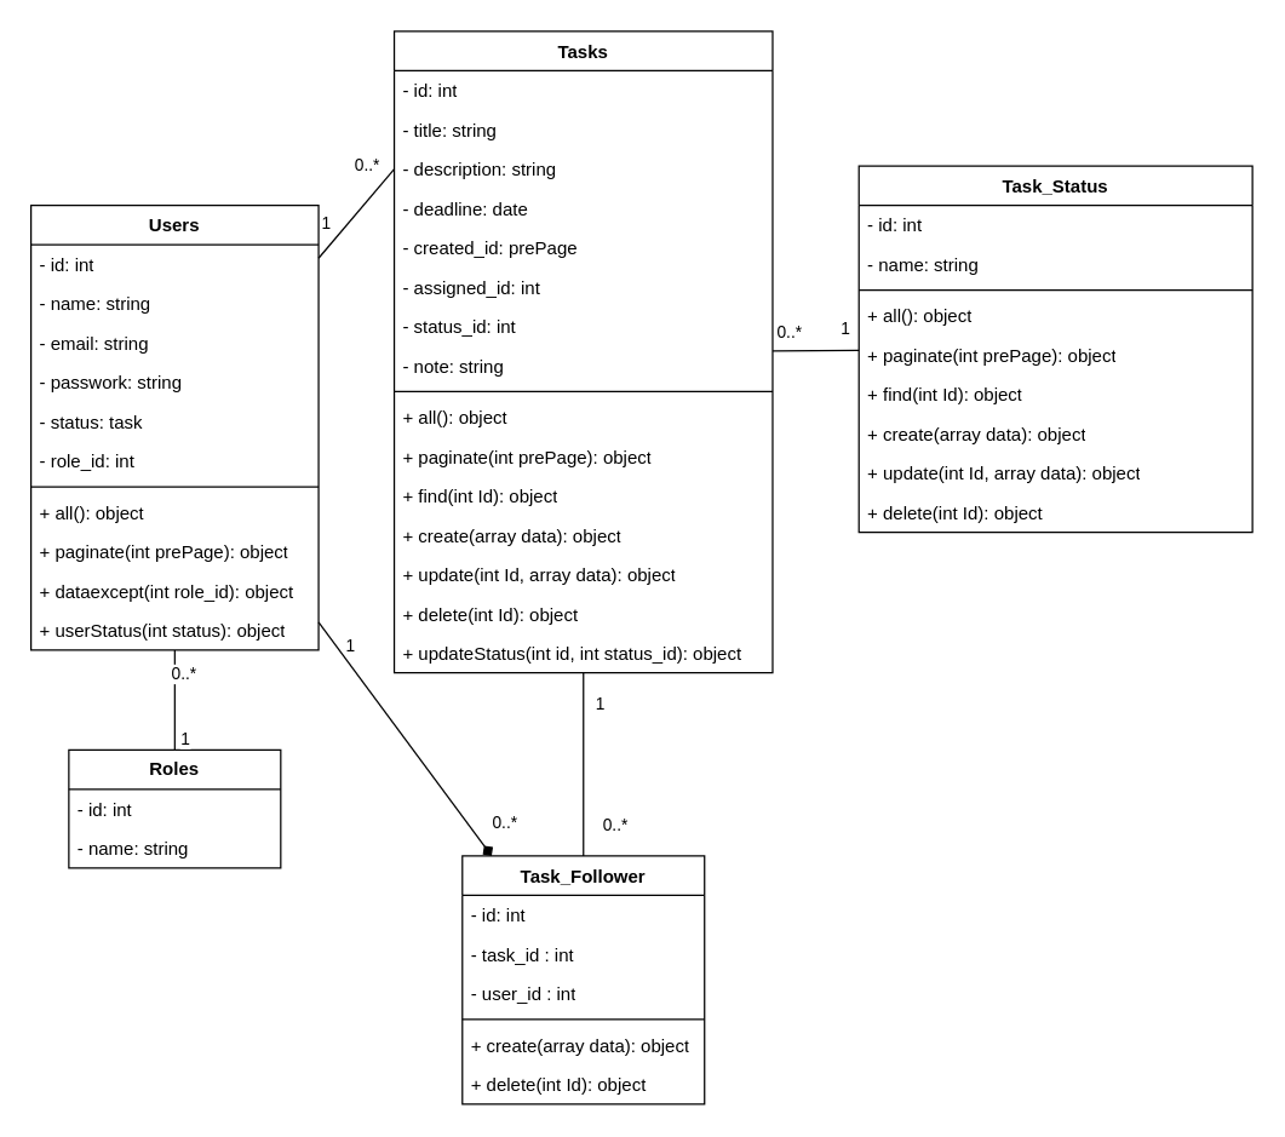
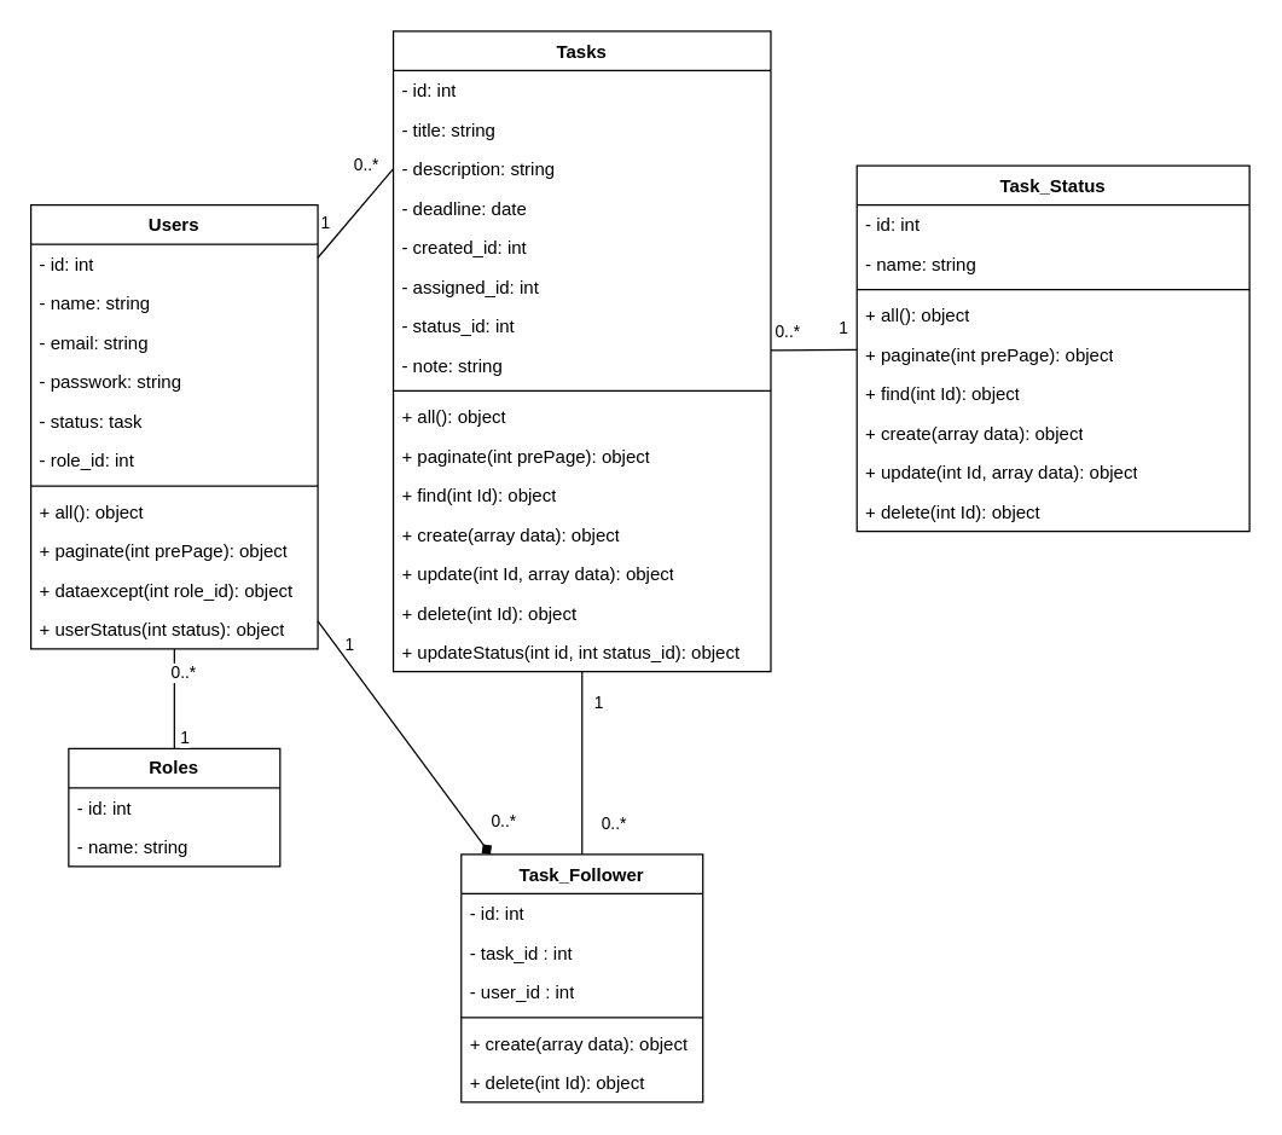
  <mxCell id="0" />
  <mxCell id="1" parent="0" />
  <mxCell id="2" value="" style="endArrow=none;html=1;rounded=0;entryX=0;entryY=0.5;entryDx=0;entryDy=0;" parent="1" source="20" target="35" edge="1"><mxGeometry width="50" height="50" relative="1" as="geometry"><mxPoint x="320" y="-15" as="sourcePoint" /><mxPoint x="370" y="-65" as="targetPoint" /></mxGeometry></mxCell>
  <mxCell id="3" value="0..*" style="edgeLabel;html=1;align=center;verticalAlign=middle;resizable=0;points=[];" parent="2" vertex="1" connectable="0"><mxGeometry x="0.81" y="1" relative="1" as="geometry"><mxPoint x="-13" y="-7" as="offset" /></mxGeometry></mxCell>
  <mxCell id="4" value="1" style="edgeLabel;html=1;align=center;verticalAlign=middle;resizable=0;points=[];" parent="2" vertex="1" connectable="0"><mxGeometry x="-0.812" relative="1" as="geometry"><mxPoint y="-18" as="offset" /></mxGeometry></mxCell>
  <mxCell id="5" value="" style="endArrow=none;html=1;rounded=0;" parent="1" source="49" target="32" edge="1"><mxGeometry width="50" height="50" relative="1" as="geometry"><mxPoint x="530" y="107" as="sourcePoint" /><mxPoint x="470" y="110.9" as="targetPoint" /></mxGeometry></mxCell>
  <mxCell id="6" value="0..*" style="edgeLabel;html=1;align=center;verticalAlign=middle;resizable=0;points=[];" parent="5" vertex="1" connectable="0"><mxGeometry x="0.76" y="1" relative="1" as="geometry"><mxPoint x="3" y="-14" as="offset" /></mxGeometry></mxCell>
  <mxCell id="7" value="1" style="edgeLabel;html=1;align=center;verticalAlign=middle;resizable=0;points=[];" parent="5" vertex="1" connectable="0"><mxGeometry x="-0.653" y="1" relative="1" as="geometry"><mxPoint y="-15" as="offset" /></mxGeometry></mxCell>
  <mxCell id="8" value="" style="endArrow=diamond;html=1;rounded=0;" parent="1" source="20" target="59" edge="1"><mxGeometry width="50" height="50" relative="1" as="geometry"><mxPoint x="220" y="395" as="sourcePoint" /><mxPoint x="485" y="528.6" as="targetPoint" /></mxGeometry></mxCell>
  <mxCell id="9" value="0..*" style="edgeLabel;html=1;align=center;verticalAlign=middle;resizable=0;points=[];" parent="8" vertex="1" connectable="0"><mxGeometry x="0.876" relative="1" as="geometry"><mxPoint x="15" y="-13" as="offset" /></mxGeometry></mxCell>
  <mxCell id="10" value="1" style="edgeLabel;html=1;align=center;verticalAlign=middle;resizable=0;points=[];" parent="8" vertex="1" connectable="0"><mxGeometry x="-0.944" y="-2" relative="1" as="geometry"><mxPoint x="19" y="10" as="offset" /></mxGeometry></mxCell>
  <mxCell id="11" value="" style="endArrow=none;html=1;rounded=0;" parent="1" source="32" target="59" edge="1"><mxGeometry width="50" height="50" relative="1" as="geometry"><mxPoint x="425" y="435" as="sourcePoint" /><mxPoint x="485" y="478.2" as="targetPoint" /></mxGeometry></mxCell>
  <mxCell id="12" value="1" style="edgeLabel;html=1;align=center;verticalAlign=middle;resizable=0;points=[];" parent="11" vertex="1" connectable="0"><mxGeometry x="-0.742" y="-1" relative="1" as="geometry"><mxPoint x="11" y="4" as="offset" /></mxGeometry></mxCell>
  <mxCell id="13" value="0..*" style="edgeLabel;html=1;align=center;verticalAlign=middle;resizable=0;points=[];" parent="11" vertex="1" connectable="0"><mxGeometry x="0.619" y="-2" relative="1" as="geometry"><mxPoint x="22" y="2" as="offset" /></mxGeometry></mxCell>
  <mxCell id="14" value="&lt;b&gt;Roles&lt;/b&gt;" style="swimlane;fontStyle=0;childLayout=stackLayout;horizontal=1;startSize=26;fillColor=none;horizontalStack=0;resizeParent=1;resizeParentMax=0;resizeLast=0;collapsible=1;marginBottom=0;whiteSpace=wrap;html=1;" parent="1" vertex="1"><mxGeometry x="45" y="495" width="140" height="78" as="geometry" /></mxCell>
  <mxCell id="15" value="- id: int" style="text;strokeColor=none;fillColor=none;align=left;verticalAlign=top;spacingLeft=4;spacingRight=4;overflow=hidden;rotatable=0;points=[[0,0.5],[1,0.5]];portConstraint=eastwest;whiteSpace=wrap;html=1;" parent="14" vertex="1"><mxGeometry y="26" width="140" height="26" as="geometry" /></mxCell>
  <mxCell id="16" value="- name: string" style="text;strokeColor=none;fillColor=none;align=left;verticalAlign=top;spacingLeft=4;spacingRight=4;overflow=hidden;rotatable=0;points=[[0,0.5],[1,0.5]];portConstraint=eastwest;whiteSpace=wrap;html=1;" parent="14" vertex="1"><mxGeometry y="52" width="140" height="26" as="geometry" /></mxCell>
  <mxCell id="17" value="" style="endArrow=none;html=1;rounded=0;" parent="1" source="20" target="14" edge="1"><mxGeometry width="50" height="50" relative="1" as="geometry"><mxPoint x="80" y="419.333" as="sourcePoint" /><mxPoint x="240" y="321" as="targetPoint" /></mxGeometry></mxCell>
  <mxCell id="18" value="0..*" style="edgeLabel;html=1;align=center;verticalAlign=middle;resizable=0;points=[];" parent="17" vertex="1" connectable="0"><mxGeometry x="-0.839" relative="1" as="geometry"><mxPoint x="5" y="10" as="offset" /></mxGeometry></mxCell>
  <mxCell id="19" value="1" style="edgeLabel;html=1;align=center;verticalAlign=middle;resizable=0;points=[];" parent="17" vertex="1" connectable="0"><mxGeometry x="0.52" y="-1" relative="1" as="geometry"><mxPoint x="7" y="8" as="offset" /></mxGeometry></mxCell>
  <mxCell id="20" value="Users" style="swimlane;fontStyle=1;align=center;verticalAlign=top;childLayout=stackLayout;horizontal=1;startSize=26;horizontalStack=0;resizeParent=1;resizeParentMax=0;resizeLast=0;collapsible=1;marginBottom=0;whiteSpace=wrap;html=1;" vertex="1" parent="1"><mxGeometry x="20" y="135" width="190" height="294" as="geometry" /></mxCell>
  <mxCell id="21" value="- id: int" style="text;strokeColor=none;fillColor=none;align=left;verticalAlign=top;spacingLeft=4;spacingRight=4;overflow=hidden;rotatable=0;points=[[0,0.5],[1,0.5]];portConstraint=eastwest;whiteSpace=wrap;html=1;" parent="20" vertex="1"><mxGeometry y="26" width="190" height="26" as="geometry" /></mxCell>
  <mxCell id="22" value="- name: string" style="text;strokeColor=none;fillColor=none;align=left;verticalAlign=top;spacingLeft=4;spacingRight=4;overflow=hidden;rotatable=0;points=[[0,0.5],[1,0.5]];portConstraint=eastwest;whiteSpace=wrap;html=1;" parent="20" vertex="1"><mxGeometry y="52" width="190" height="26" as="geometry" /></mxCell>
  <mxCell id="23" value="- email: string" style="text;strokeColor=none;fillColor=none;align=left;verticalAlign=top;spacingLeft=4;spacingRight=4;overflow=hidden;rotatable=0;points=[[0,0.5],[1,0.5]];portConstraint=eastwest;whiteSpace=wrap;html=1;" parent="20" vertex="1"><mxGeometry y="78" width="190" height="26" as="geometry" /></mxCell>
  <mxCell id="24" value="- passwork: string&amp;nbsp;" style="text;strokeColor=none;fillColor=none;align=left;verticalAlign=top;spacingLeft=4;spacingRight=4;overflow=hidden;rotatable=0;points=[[0,0.5],[1,0.5]];portConstraint=eastwest;whiteSpace=wrap;html=1;" parent="20" vertex="1"><mxGeometry y="104" width="190" height="26" as="geometry" /></mxCell>
  <mxCell id="25" value="- status: task&amp;nbsp;" style="text;strokeColor=none;fillColor=none;align=left;verticalAlign=top;spacingLeft=4;spacingRight=4;overflow=hidden;rotatable=0;points=[[0,0.5],[1,0.5]];portConstraint=eastwest;whiteSpace=wrap;html=1;" parent="20" vertex="1"><mxGeometry y="130" width="190" height="26" as="geometry" /></mxCell>
  <mxCell id="26" value="- role_id: int&amp;nbsp;" style="text;strokeColor=none;fillColor=none;align=left;verticalAlign=top;spacingLeft=4;spacingRight=4;overflow=hidden;rotatable=0;points=[[0,0.5],[1,0.5]];portConstraint=eastwest;whiteSpace=wrap;html=1;" parent="20" vertex="1"><mxGeometry y="156" width="190" height="26" as="geometry" /></mxCell>
  <mxCell id="27" value="" style="line;strokeWidth=1;fillColor=none;align=left;verticalAlign=middle;spacingTop=-1;spacingLeft=3;spacingRight=3;rotatable=0;labelPosition=right;points=[];portConstraint=eastwest;strokeColor=inherit;" vertex="1" parent="20"><mxGeometry y="182" width="190" height="8" as="geometry" /></mxCell>
  <mxCell id="28" value="+ all(): object" style="text;strokeColor=none;fillColor=none;align=left;verticalAlign=top;spacingLeft=4;spacingRight=4;overflow=hidden;rotatable=0;points=[[0,0.5],[1,0.5]];portConstraint=eastwest;whiteSpace=wrap;html=1;" vertex="1" parent="20"><mxGeometry y="190" width="190" height="26" as="geometry" /></mxCell>
  <mxCell id="29" value="+ paginate(int prePage): object" style="text;strokeColor=none;fillColor=none;align=left;verticalAlign=top;spacingLeft=4;spacingRight=4;overflow=hidden;rotatable=0;points=[[0,0.5],[1,0.5]];portConstraint=eastwest;whiteSpace=wrap;html=1;" vertex="1" parent="20"><mxGeometry y="216" width="190" height="26" as="geometry" /></mxCell>
  <mxCell id="30" value="+ dataexcept(int role_id): object" style="text;strokeColor=none;fillColor=none;align=left;verticalAlign=top;spacingLeft=4;spacingRight=4;overflow=hidden;rotatable=0;points=[[0,0.5],[1,0.5]];portConstraint=eastwest;whiteSpace=wrap;html=1;" vertex="1" parent="20"><mxGeometry y="242" width="190" height="26" as="geometry" /></mxCell>
  <mxCell id="31" value="+ userStatus(int status): object" style="text;strokeColor=none;fillColor=none;align=left;verticalAlign=top;spacingLeft=4;spacingRight=4;overflow=hidden;rotatable=0;points=[[0,0.5],[1,0.5]];portConstraint=eastwest;whiteSpace=wrap;html=1;" vertex="1" parent="20"><mxGeometry y="268" width="190" height="26" as="geometry" /></mxCell>
  <mxCell id="32" value="Tasks" style="swimlane;fontStyle=1;align=center;verticalAlign=top;childLayout=stackLayout;horizontal=1;startSize=26;horizontalStack=0;resizeParent=1;resizeParentMax=0;resizeLast=0;collapsible=1;marginBottom=0;whiteSpace=wrap;html=1;" vertex="1" parent="1"><mxGeometry x="260" y="20" width="250" height="424" as="geometry" /></mxCell>
  <mxCell id="33" value="- id: int" style="text;strokeColor=none;fillColor=none;align=left;verticalAlign=top;spacingLeft=4;spacingRight=4;overflow=hidden;rotatable=0;points=[[0,0.5],[1,0.5]];portConstraint=eastwest;whiteSpace=wrap;html=1;" parent="32" vertex="1"><mxGeometry y="26" width="250" height="26" as="geometry" /></mxCell>
  <mxCell id="34" value="- title: string" style="text;strokeColor=none;fillColor=none;align=left;verticalAlign=top;spacingLeft=4;spacingRight=4;overflow=hidden;rotatable=0;points=[[0,0.5],[1,0.5]];portConstraint=eastwest;whiteSpace=wrap;html=1;" parent="32" vertex="1"><mxGeometry y="52" width="250" height="26" as="geometry" /></mxCell>
  <mxCell id="35" value="- description: string" style="text;strokeColor=none;fillColor=none;align=left;verticalAlign=top;spacingLeft=4;spacingRight=4;overflow=hidden;rotatable=0;points=[[0,0.5],[1,0.5]];portConstraint=eastwest;whiteSpace=wrap;html=1;" parent="32" vertex="1"><mxGeometry y="78" width="250" height="26" as="geometry" /></mxCell>
  <mxCell id="36" value="- deadline: date" style="text;strokeColor=none;fillColor=none;align=left;verticalAlign=top;spacingLeft=4;spacingRight=4;overflow=hidden;rotatable=0;points=[[0,0.5],[1,0.5]];portConstraint=eastwest;whiteSpace=wrap;html=1;" parent="32" vertex="1"><mxGeometry y="104" width="250" height="26" as="geometry" /></mxCell>
- <mxCell id="37" value="- created_id: prePage&amp;nbsp;" style="text;strokeColor=none;fillColor=none;align=left;verticalAlign=top;spacingLeft=4;spacingRight=4;overflow=hidden;rotatable=0;points=[[0,0.5],[1,0.5]];portConstraint=eastwest;whiteSpace=wrap;html=1;" parent="32" vertex="1"><mxGeometry y="130" width="250" height="26" as="geometry" /></mxCell>
+ <mxCell id="37" value="- created_id: int&amp;nbsp;" style="text;strokeColor=none;fillColor=none;align=left;verticalAlign=top;spacingLeft=4;spacingRight=4;overflow=hidden;rotatable=0;points=[[0,0.5],[1,0.5]];portConstraint=eastwest;whiteSpace=wrap;html=1;" parent="32" vertex="1"><mxGeometry y="130" width="250" height="26" as="geometry" /></mxCell>
  <mxCell id="38" value="- assigned_id: int&amp;nbsp;" style="text;strokeColor=none;fillColor=none;align=left;verticalAlign=top;spacingLeft=4;spacingRight=4;overflow=hidden;rotatable=0;points=[[0,0.5],[1,0.5]];portConstraint=eastwest;whiteSpace=wrap;html=1;" vertex="1" parent="32"><mxGeometry y="156" width="250" height="26" as="geometry" /></mxCell>
  <mxCell id="39" value="- status_id: int&amp;nbsp;" style="text;strokeColor=none;fillColor=none;align=left;verticalAlign=top;spacingLeft=4;spacingRight=4;overflow=hidden;rotatable=0;points=[[0,0.5],[1,0.5]];portConstraint=eastwest;whiteSpace=wrap;html=1;" parent="32" vertex="1"><mxGeometry y="182" width="250" height="26" as="geometry" /></mxCell>
  <mxCell id="40" value="- note: string" style="text;strokeColor=none;fillColor=none;align=left;verticalAlign=top;spacingLeft=4;spacingRight=4;overflow=hidden;rotatable=0;points=[[0,0.5],[1,0.5]];portConstraint=eastwest;whiteSpace=wrap;html=1;" parent="32" vertex="1"><mxGeometry y="208" width="250" height="26" as="geometry" /></mxCell>
  <mxCell id="41" value="" style="line;strokeWidth=1;fillColor=none;align=left;verticalAlign=middle;spacingTop=-1;spacingLeft=3;spacingRight=3;rotatable=0;labelPosition=right;points=[];portConstraint=eastwest;strokeColor=inherit;" vertex="1" parent="32"><mxGeometry y="234" width="250" height="8" as="geometry" /></mxCell>
  <mxCell id="42" value="+ all(): object" style="text;strokeColor=none;fillColor=none;align=left;verticalAlign=top;spacingLeft=4;spacingRight=4;overflow=hidden;rotatable=0;points=[[0,0.5],[1,0.5]];portConstraint=eastwest;whiteSpace=wrap;html=1;" vertex="1" parent="32"><mxGeometry y="242" width="250" height="26" as="geometry" /></mxCell>
  <mxCell id="43" value="+ paginate(int prePage): object" style="text;strokeColor=none;fillColor=none;align=left;verticalAlign=top;spacingLeft=4;spacingRight=4;overflow=hidden;rotatable=0;points=[[0,0.5],[1,0.5]];portConstraint=eastwest;whiteSpace=wrap;html=1;" vertex="1" parent="32"><mxGeometry y="268" width="250" height="26" as="geometry" /></mxCell>
  <mxCell id="44" value="+ find(int Id): object" style="text;strokeColor=none;fillColor=none;align=left;verticalAlign=top;spacingLeft=4;spacingRight=4;overflow=hidden;rotatable=0;points=[[0,0.5],[1,0.5]];portConstraint=eastwest;whiteSpace=wrap;html=1;" vertex="1" parent="32"><mxGeometry y="294" width="250" height="26" as="geometry" /></mxCell>
  <mxCell id="45" value="+ create(array data): object" style="text;strokeColor=none;fillColor=none;align=left;verticalAlign=top;spacingLeft=4;spacingRight=4;overflow=hidden;rotatable=0;points=[[0,0.5],[1,0.5]];portConstraint=eastwest;whiteSpace=wrap;html=1;" vertex="1" parent="32"><mxGeometry y="320" width="250" height="26" as="geometry" /></mxCell>
  <mxCell id="46" value="+ update(int Id, array data): object" style="text;strokeColor=none;fillColor=none;align=left;verticalAlign=top;spacingLeft=4;spacingRight=4;overflow=hidden;rotatable=0;points=[[0,0.5],[1,0.5]];portConstraint=eastwest;whiteSpace=wrap;html=1;" vertex="1" parent="32"><mxGeometry y="346" width="250" height="26" as="geometry" /></mxCell>
  <mxCell id="47" value="+ delete(int Id): object" style="text;strokeColor=none;fillColor=none;align=left;verticalAlign=top;spacingLeft=4;spacingRight=4;overflow=hidden;rotatable=0;points=[[0,0.5],[1,0.5]];portConstraint=eastwest;whiteSpace=wrap;html=1;" vertex="1" parent="32"><mxGeometry y="372" width="250" height="26" as="geometry" /></mxCell>
  <mxCell id="48" value="+ updateStatus(int id, int status_id): object" style="text;strokeColor=none;fillColor=none;align=left;verticalAlign=top;spacingLeft=4;spacingRight=4;overflow=hidden;rotatable=0;points=[[0,0.5],[1,0.5]];portConstraint=eastwest;whiteSpace=wrap;html=1;" vertex="1" parent="32"><mxGeometry y="398" width="250" height="26" as="geometry" /></mxCell>
  <mxCell id="49" value="Task_Status" style="swimlane;fontStyle=1;align=center;verticalAlign=top;childLayout=stackLayout;horizontal=1;startSize=26;horizontalStack=0;resizeParent=1;resizeParentMax=0;resizeLast=0;collapsible=1;marginBottom=0;whiteSpace=wrap;html=1;" vertex="1" parent="1"><mxGeometry x="567" y="109" width="260" height="242" as="geometry" /></mxCell>
  <mxCell id="50" value="- id: int" style="text;strokeColor=none;fillColor=none;align=left;verticalAlign=top;spacingLeft=4;spacingRight=4;overflow=hidden;rotatable=0;points=[[0,0.5],[1,0.5]];portConstraint=eastwest;whiteSpace=wrap;html=1;" parent="49" vertex="1"><mxGeometry y="26" width="260" height="26" as="geometry" /></mxCell>
  <mxCell id="51" value="- name: string" style="text;strokeColor=none;fillColor=none;align=left;verticalAlign=top;spacingLeft=4;spacingRight=4;overflow=hidden;rotatable=0;points=[[0,0.5],[1,0.5]];portConstraint=eastwest;whiteSpace=wrap;html=1;" parent="49" vertex="1"><mxGeometry y="52" width="260" height="26" as="geometry" /></mxCell>
  <mxCell id="52" value="" style="line;strokeWidth=1;fillColor=none;align=left;verticalAlign=middle;spacingTop=-1;spacingLeft=3;spacingRight=3;rotatable=0;labelPosition=right;points=[];portConstraint=eastwest;strokeColor=inherit;" vertex="1" parent="49"><mxGeometry y="78" width="260" height="8" as="geometry" /></mxCell>
  <mxCell id="53" value="+ all(): object" style="text;strokeColor=none;fillColor=none;align=left;verticalAlign=top;spacingLeft=4;spacingRight=4;overflow=hidden;rotatable=0;points=[[0,0.5],[1,0.5]];portConstraint=eastwest;whiteSpace=wrap;html=1;" vertex="1" parent="49"><mxGeometry y="86" width="260" height="26" as="geometry" /></mxCell>
  <mxCell id="54" value="+ paginate(int prePage): object" style="text;strokeColor=none;fillColor=none;align=left;verticalAlign=top;spacingLeft=4;spacingRight=4;overflow=hidden;rotatable=0;points=[[0,0.5],[1,0.5]];portConstraint=eastwest;whiteSpace=wrap;html=1;" vertex="1" parent="49"><mxGeometry y="112" width="260" height="26" as="geometry" /></mxCell>
  <mxCell id="55" value="+ find(int Id): object" style="text;strokeColor=none;fillColor=none;align=left;verticalAlign=top;spacingLeft=4;spacingRight=4;overflow=hidden;rotatable=0;points=[[0,0.5],[1,0.5]];portConstraint=eastwest;whiteSpace=wrap;html=1;" vertex="1" parent="49"><mxGeometry y="138" width="260" height="26" as="geometry" /></mxCell>
  <mxCell id="56" value="+ create(array data): object" style="text;strokeColor=none;fillColor=none;align=left;verticalAlign=top;spacingLeft=4;spacingRight=4;overflow=hidden;rotatable=0;points=[[0,0.5],[1,0.5]];portConstraint=eastwest;whiteSpace=wrap;html=1;" vertex="1" parent="49"><mxGeometry y="164" width="260" height="26" as="geometry" /></mxCell>
  <mxCell id="57" value="+ update(int Id, array data): object" style="text;strokeColor=none;fillColor=none;align=left;verticalAlign=top;spacingLeft=4;spacingRight=4;overflow=hidden;rotatable=0;points=[[0,0.5],[1,0.5]];portConstraint=eastwest;whiteSpace=wrap;html=1;" vertex="1" parent="49"><mxGeometry y="190" width="260" height="26" as="geometry" /></mxCell>
  <mxCell id="58" value="+ delete(int Id): object" style="text;strokeColor=none;fillColor=none;align=left;verticalAlign=top;spacingLeft=4;spacingRight=4;overflow=hidden;rotatable=0;points=[[0,0.5],[1,0.5]];portConstraint=eastwest;whiteSpace=wrap;html=1;" vertex="1" parent="49"><mxGeometry y="216" width="260" height="26" as="geometry" /></mxCell>
  <mxCell id="59" value="Task_Follower" style="swimlane;fontStyle=1;align=center;verticalAlign=top;childLayout=stackLayout;horizontal=1;startSize=26;horizontalStack=0;resizeParent=1;resizeParentMax=0;resizeLast=0;collapsible=1;marginBottom=0;whiteSpace=wrap;html=1;" vertex="1" parent="1"><mxGeometry x="305" y="565" width="160" height="164" as="geometry" /></mxCell>
  <mxCell id="60" value="- id: int" style="text;strokeColor=none;fillColor=none;align=left;verticalAlign=top;spacingLeft=4;spacingRight=4;overflow=hidden;rotatable=0;points=[[0,0.5],[1,0.5]];portConstraint=eastwest;whiteSpace=wrap;html=1;" parent="59" vertex="1"><mxGeometry y="26" width="160" height="26" as="geometry" /></mxCell>
  <mxCell id="61" value="- task_id : int" style="text;strokeColor=none;fillColor=none;align=left;verticalAlign=top;spacingLeft=4;spacingRight=4;overflow=hidden;rotatable=0;points=[[0,0.5],[1,0.5]];portConstraint=eastwest;whiteSpace=wrap;html=1;" parent="59" vertex="1"><mxGeometry y="52" width="160" height="26" as="geometry" /></mxCell>
  <mxCell id="62" value="- user_id : int" style="text;strokeColor=none;fillColor=none;align=left;verticalAlign=top;spacingLeft=4;spacingRight=4;overflow=hidden;rotatable=0;points=[[0,0.5],[1,0.5]];portConstraint=eastwest;whiteSpace=wrap;html=1;" parent="59" vertex="1"><mxGeometry y="78" width="160" height="26" as="geometry" /></mxCell>
  <mxCell id="63" value="" style="line;strokeWidth=1;fillColor=none;align=left;verticalAlign=middle;spacingTop=-1;spacingLeft=3;spacingRight=3;rotatable=0;labelPosition=right;points=[];portConstraint=eastwest;strokeColor=inherit;" vertex="1" parent="59"><mxGeometry y="104" width="160" height="8" as="geometry" /></mxCell>
  <mxCell id="64" value="+ create(array data): object" style="text;strokeColor=none;fillColor=none;align=left;verticalAlign=top;spacingLeft=4;spacingRight=4;overflow=hidden;rotatable=0;points=[[0,0.5],[1,0.5]];portConstraint=eastwest;whiteSpace=wrap;html=1;" vertex="1" parent="59"><mxGeometry y="112" width="160" height="26" as="geometry" /></mxCell>
  <mxCell id="65" value="+ delete(int Id): object" style="text;strokeColor=none;fillColor=none;align=left;verticalAlign=top;spacingLeft=4;spacingRight=4;overflow=hidden;rotatable=0;points=[[0,0.5],[1,0.5]];portConstraint=eastwest;whiteSpace=wrap;html=1;" vertex="1" parent="59"><mxGeometry y="138" width="160" height="26" as="geometry" /></mxCell>
